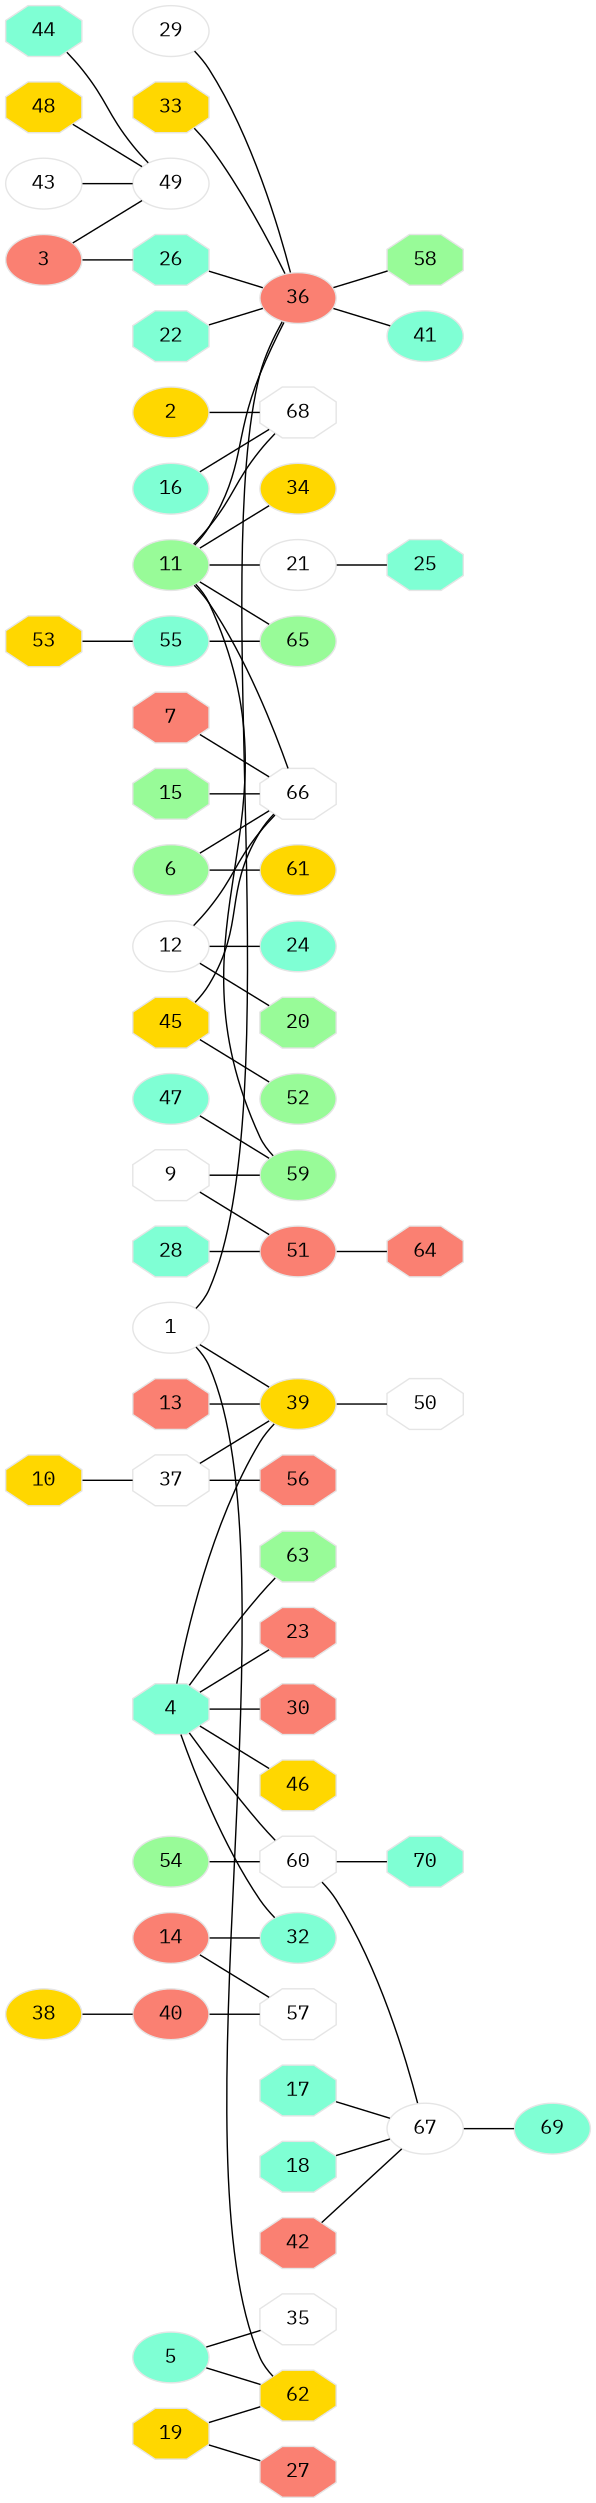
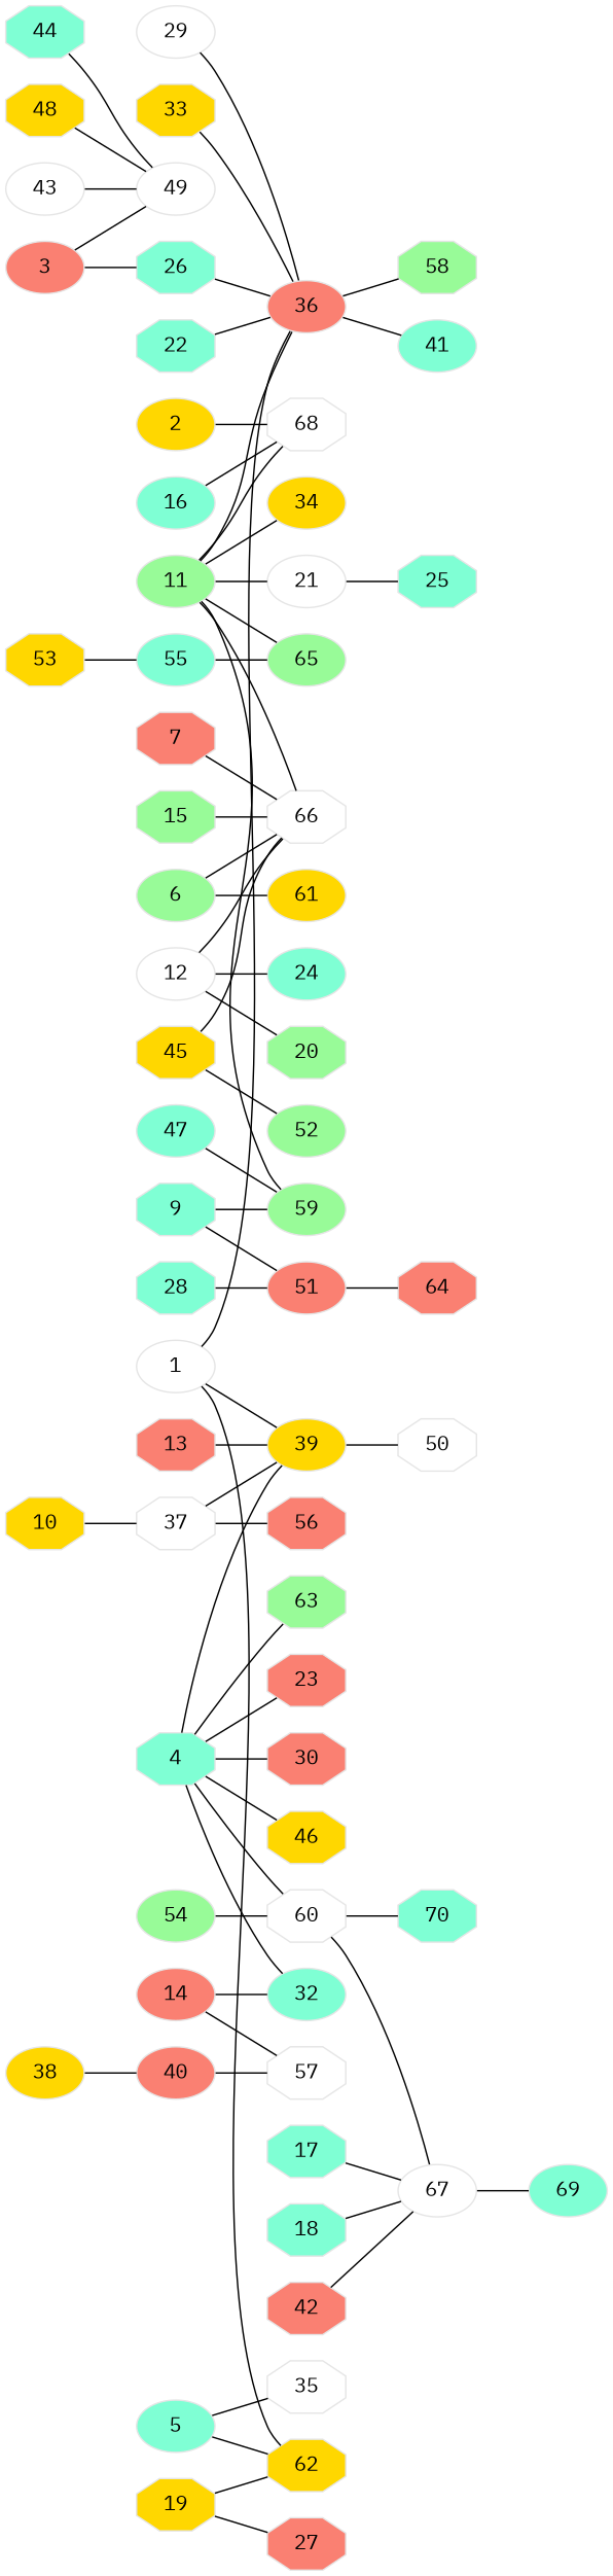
  graph {
    fontname="IBM Plex Mono"
    rankdir=LR
    node [color=gray90 fillcolor=aquamarine fontname="IBM Plex Mono" shape=octagon style=filled]
    edge [fontname="IBM Plex Mono" weight=1.0]
    1 [fillcolor=white shape=ellipse]
    36 [fillcolor=salmon shape=ellipse]
    39 [fillcolor=gold shape=ellipse]
    62 [fillcolor=gold]
    41 [shape=ellipse]
    58 [fillcolor=palegreen]
    50 [fillcolor=white]
    2 [fillcolor=gold shape=ellipse]
    68 [fillcolor=white]
    3 [fillcolor=salmon shape=ellipse]
    26
    49 [fillcolor=white shape=ellipse]
    4
    23 [fillcolor=salmon]
    30 [fillcolor=salmon]
    32 [shape=ellipse]
    46 [fillcolor=gold]
    60 [fillcolor=white]
    63 [fillcolor=palegreen]
    67 [fillcolor=white shape=ellipse]
    70
    5 [shape=ellipse]
    35 [fillcolor=white]
    6 [fillcolor=palegreen shape=ellipse]
    61 [fillcolor=gold shape=ellipse]
    66 [fillcolor=white]
    7 [fillcolor=salmon]
    69 [shape=ellipse]
    51 [fillcolor=salmon shape=ellipse]
-   9 [fillcolor=white]
+   9
    59 [fillcolor=palegreen shape=ellipse]
    64 [fillcolor=salmon]
    10 [fillcolor=gold]
    37 [fillcolor=white]
    56 [fillcolor=salmon]
    11 [fillcolor=palegreen shape=ellipse]
    21 [fillcolor=white shape=ellipse]
    34 [fillcolor=gold shape=ellipse]
    65 [fillcolor=palegreen shape=ellipse]
    25
    12 [fillcolor=white shape=ellipse]
    20 [fillcolor=palegreen]
    24 [shape=ellipse]
    13 [fillcolor=salmon]
    14 [fillcolor=salmon shape=ellipse]
    57 [fillcolor=white]
    15 [fillcolor=palegreen]
    16 [shape=ellipse]
    17
    18
    19 [fillcolor=gold]
    27 [fillcolor=salmon]
    22
    28
    29 [fillcolor=white shape=ellipse]
    33 [fillcolor=gold]
    38 [fillcolor=gold shape=ellipse]
    40 [fillcolor=salmon shape=ellipse]
    42 [fillcolor=salmon]
    43 [fillcolor=white shape=ellipse]
    44
    45 [fillcolor=gold]
    52 [fillcolor=palegreen shape=ellipse]
    47 [shape=ellipse]
    48 [fillcolor=gold]
    53 [fillcolor=gold]
    55 [shape=ellipse]
    54 [fillcolor=palegreen shape=ellipse]
    1 -- 36
    1 -- 39
    1 -- 62
    36 -- 41
    36 -- 58
    39 -- 50
    2 -- 68
    3 -- 26
    3 -- 49
    26 -- 36
    4 -- 39
    4 -- 23
    4 -- 30
    4 -- 32
    4 -- 46
    4 -- 60
    4 -- 63
    60 -- 67
    60 -- 70
    67 -- 69
    5 -- 62
    5 -- 35
    6 -- 61
    6 -- 66
    7 -- 66
    51 -- 64
    9 -- 51
    9 -- 59
    10 -- 37
    37 -- 39
    37 -- 56
    11 -- 36
    11 -- 68
    11 -- 66
    11 -- 59
    11 -- 21
    11 -- 34
    11 -- 65
    21 -- 25
    12 -- 66
    12 -- 20
    12 -- 24
    13 -- 39
    14 -- 32
    14 -- 57
    15 -- 66
    16 -- 68
    17 -- 67
    18 -- 67
    19 -- 62
    19 -- 27
    22 -- 36
    28 -- 51
    29 -- 36
    33 -- 36
    38 -- 40
    40 -- 57
    42 -- 67
    43 -- 49
    44 -- 49
    45 -- 66
    45 -- 52
    47 -- 59
    48 -- 49
    53 -- 55
    55 -- 65
    54 -- 60
  }
